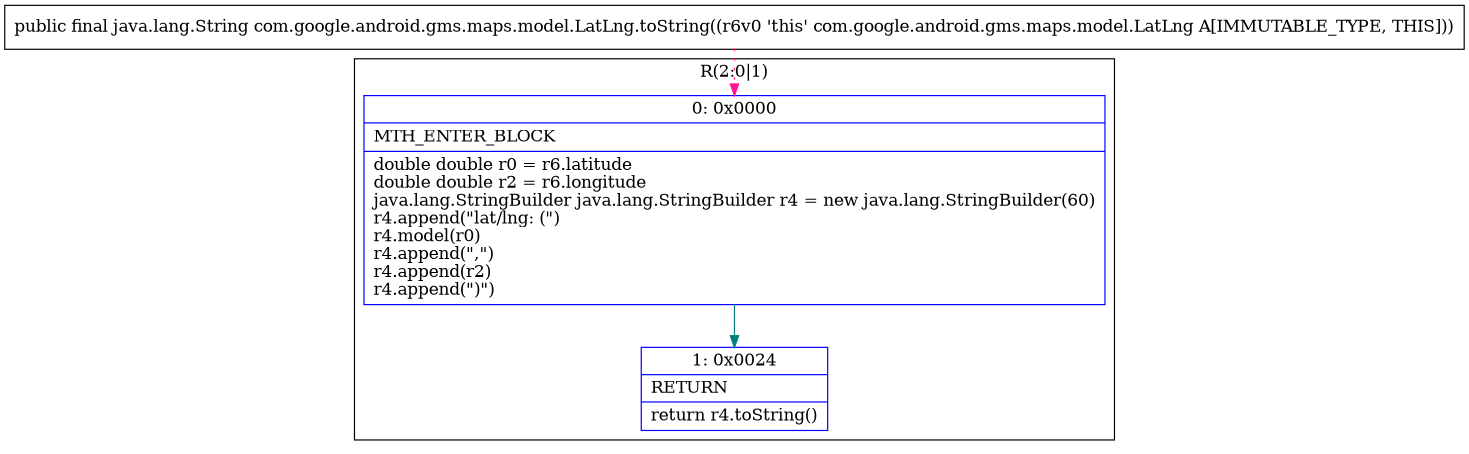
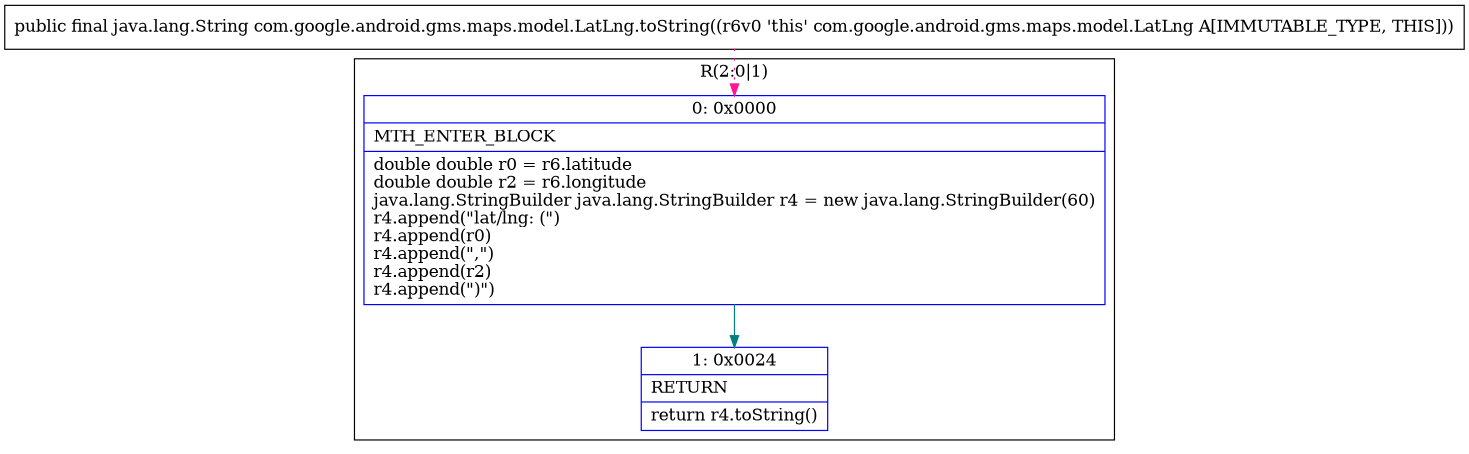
  digraph {
    node [color=blue shape=record]
-   n1 [label="{0\:\ 0x0000|MTH_ENTER_BLOCK\l|double double r0 = r6.latitude\ldouble double r2 = r6.longitude\ljava.lang.StringBuilder java.lang.StringBuilder r4 = new java.lang.StringBuilder(60)\lr4.append(\"lat\/lng: (\")\lr4.model(r0)\lr4.append(\",\")\lr4.append(r2)\lr4.append(\")\")\l}"]
+   n1 [label="{0\:\ 0x0000|MTH_ENTER_BLOCK\l|double double r0 = r6.latitude\ldouble double r2 = r6.longitude\ljava.lang.StringBuilder java.lang.StringBuilder r4 = new java.lang.StringBuilder(60)\lr4.append(\"lat\/lng: (\")\lr4.append(r0)\lr4.append(\",\")\lr4.append(r2)\lr4.append(\")\")\l}"]
    n2 [label="{1\:\ 0x0024|RETURN\l|return r4.toString()\l}"]
    n3 [label="{public final java.lang.String com.google.android.gms.maps.model.LatLng.toString((r6v0 'this' com.google.android.gms.maps.model.LatLng A[IMMUTABLE_TYPE, THIS])) }" color=""]
    subgraph cluster_1 {
      label="R(2:0|1)"
      n1
      n2
    }
    n1 -> n2 [color=teal style=solid]
    n3 -> n1 [color=deeppink style=dotted]
  }
